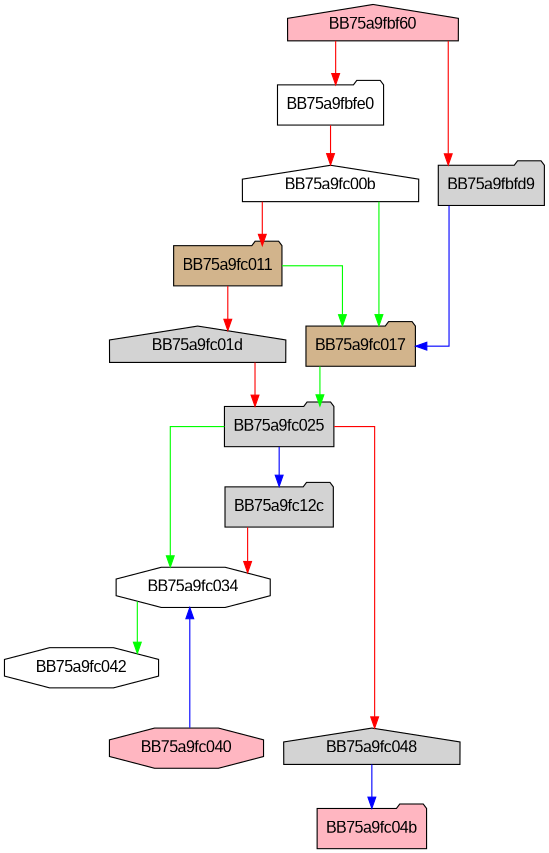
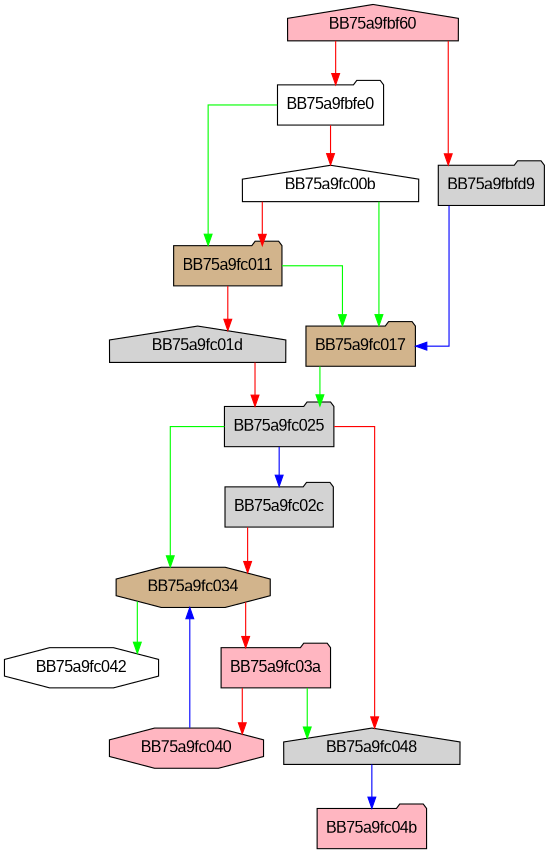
  digraph {
    fontname="Liberation Sans"
    splines=ortho
    node [fillcolor=lightgrey fontname="Liberation Sans" shape=folder style=filled]
    edge [color=red fontname="Liberation Sans"]
    BB75a9fbf60 [fillcolor=lightpink shape=house]
    BB75a9fbfe0 [fillcolor=white]
    n3 [label=BB75a9fbfd9]
    BB75a9fc011 [fillcolor=tan]
    BB75a9fc00b [fillcolor=white shape=house]
    BB75a9fc017 [fillcolor=tan]
    BB75a9fc01d [shape=house]
    BB75a9fc025
-   BB75a9fc034 [fillcolor=white shape=octagon]
-   BB75a9fc02c [label=BB75a9fc12c]
+   BB75a9fc034 [fillcolor=tan shape=octagon]
+   BB75a9fc02c
    BB75a9fc048 [shape=house]
    BB75a9fc042 [fillcolor=white shape=octagon]
+   BB75a9fc03a [fillcolor=lightpink]
    BB75a9fc040 [fillcolor=lightpink shape=octagon]
    BB75a9fc04b [fillcolor=lightpink]
    BB75a9fbf60 -> BB75a9fbfe0
    BB75a9fbf60 -> n3
+   BB75a9fbfe0 -> BB75a9fc011 [color=green]
    BB75a9fbfe0 -> BB75a9fc00b
    n3 -> BB75a9fc017 [color=blue]
    BB75a9fc011 -> BB75a9fc017 [color=green]
    BB75a9fc011 -> BB75a9fc01d
    BB75a9fc00b -> BB75a9fc011
    BB75a9fc00b -> BB75a9fc017 [color=green]
    BB75a9fc017 -> BB75a9fc025 [color=green]
    BB75a9fc01d -> BB75a9fc025
    BB75a9fc025 -> BB75a9fc034 [color=green]
    BB75a9fc025 -> BB75a9fc02c [color=blue]
    BB75a9fc025 -> BB75a9fc048
    BB75a9fc034 -> BB75a9fc042 [color=green]
+   BB75a9fc034 -> BB75a9fc03a
    BB75a9fc02c -> BB75a9fc034
    BB75a9fc048 -> BB75a9fc04b [color=blue]
+   BB75a9fc03a -> BB75a9fc048 [color=green]
+   BB75a9fc03a -> BB75a9fc040
    BB75a9fc040 -> BB75a9fc034 [color=blue]
  }
